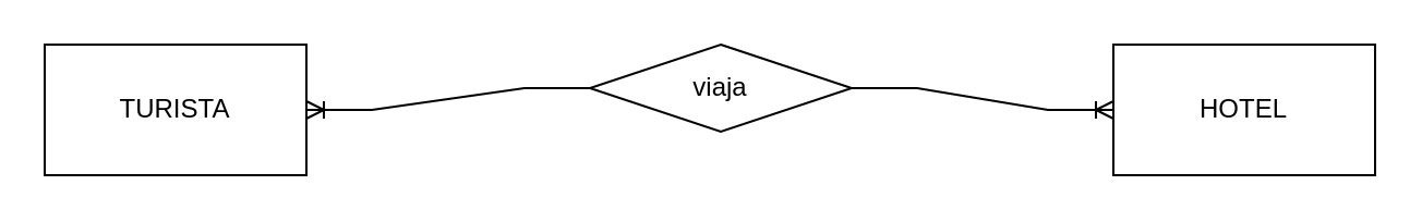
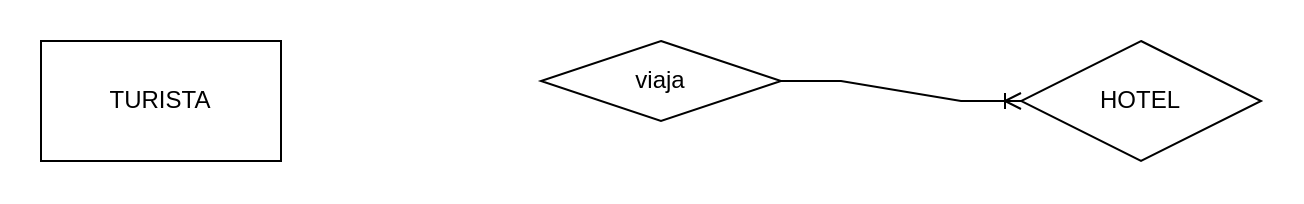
  <mxCell id="0" />
  <mxCell id="1" parent="0" />
  <mxCell id="2" value="TURISTA" style="rounded=0;whiteSpace=wrap;html=1;" vertex="1" parent="1"><mxGeometry x="20" y="20" width="120" height="60" as="geometry" /></mxCell>
- <mxCell id="3" value="HOTEL" style="rounded=0;whiteSpace=wrap;html=1;" vertex="1" parent="1"><mxGeometry x="510" y="20" width="120" height="60" as="geometry" /></mxCell>
+ <mxCell id="3" value="HOTEL" style="rhombus;whiteSpace=wrap;html=1;" vertex="1" parent="1"><mxGeometry x="510" y="20" width="120" height="60" as="geometry" /></mxCell>
  <mxCell id="4" value="viaja" style="shape=rhombus;perimeter=rhombusPerimeter;whiteSpace=wrap;html=1;align=center;" vertex="1" parent="1"><mxGeometry x="270" y="20" width="120" height="40" as="geometry" /></mxCell>
- <mxCell id="5" value="" style="edgeStyle=entityRelationEdgeStyle;fontSize=12;html=1;endArrow=ERoneToMany;rounded=0;strokeWidth=1;entryX=1;entryY=0.5;entryDx=0;entryDy=0;exitX=0;exitY=0.5;exitDx=0;exitDy=0;" edge="1" parent="1" source="4" target="2"><mxGeometry width="100" height="100" relative="1" as="geometry"><mxPoint x="200" y="160" as="sourcePoint" /><mxPoint x="300" y="60" as="targetPoint" /></mxGeometry></mxCell>
  <mxCell id="6" value="" style="edgeStyle=entityRelationEdgeStyle;fontSize=12;html=1;endArrow=ERoneToMany;rounded=0;strokeWidth=1;entryX=0;entryY=0.5;entryDx=0;entryDy=0;exitX=1;exitY=0.5;exitDx=0;exitDy=0;" edge="1" parent="1" source="4" target="3"><mxGeometry width="100" height="100" relative="1" as="geometry"><mxPoint x="200" y="160" as="sourcePoint" /><mxPoint x="300" y="60" as="targetPoint" /></mxGeometry></mxCell>
